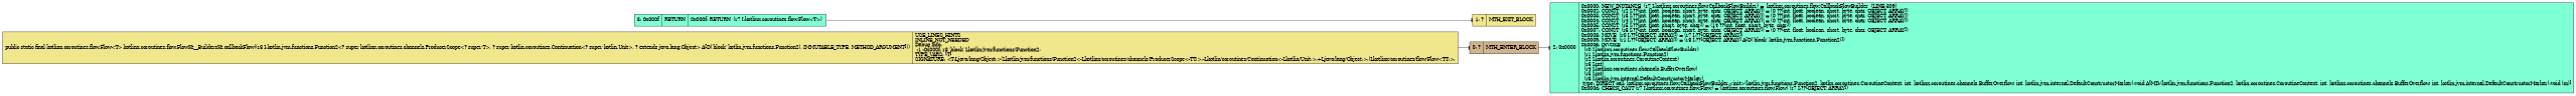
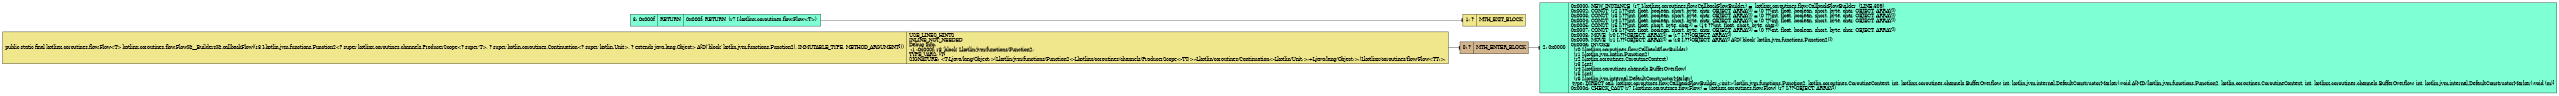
  digraph {
    rankdir=LR
    node [fillcolor=aquamarine shape=record style=filled]
    edge [arrowhead=tee]
    n1 [fillcolor=tan label="{0\:\ ?|MTH_ENTER_BLOCK\l}"]
-   n2 [label="{2\:\ 0x0000|0x0000: NEW_INSTANCE  (r7 I:kotlinx.coroutines.flow.CallbackFlowBuilder) =  kotlinx.coroutines.flow.CallbackFlowBuilder  (LINE:309)\l0x0002: CONST  (r2 I:??[int, float, boolean, short, byte, char, OBJECT, ARRAY]) = (0 ??[int, float, boolean, short, byte, char, OBJECT, ARRAY]) \l0x0003: CONST  (r3 I:??[int, float, boolean, short, byte, char, OBJECT, ARRAY]) = (0 ??[int, float, boolean, short, byte, char, OBJECT, ARRAY]) \l0x0004: CONST  (r4 I:??[int, float, boolean, short, byte, char, OBJECT, ARRAY]) = (0 ??[int, float, boolean, short, byte, char, OBJECT, ARRAY]) \l0x0005: CONST  (r5 I:??[int, float, short, byte, char]) = (14 ??[int, float, short, byte, char]) \l0x0007: CONST  (r6 I:??[int, float, boolean, short, byte, char, OBJECT, ARRAY]) = (0 ??[int, float, boolean, short, byte, char, OBJECT, ARRAY]) \l0x0008: MOVE  (r0 I:??[OBJECT, ARRAY]) = (r7 I:??[OBJECT, ARRAY]) \l0x0009: MOVE  (r1 I:??[OBJECT, ARRAY]) = (r8 I:??[OBJECT, ARRAY] A[D('block' kotlin.jvm.functions.Function2)]) \l0x000a: INVOKE  \l  (r0 I:kotlinx.coroutines.flow.CallbackFlowBuilder)\l  (r1 I:kotlin.jvm.functions.Function2)\l  (r2 I:kotlin.coroutines.CoroutineContext)\l  (r3 I:int)\l  (r4 I:kotlinx.coroutines.channels.BufferOverflow)\l  (r5 I:int)\l  (r6 I:kotlin.jvm.internal.DefaultConstructorMarker)\l type: DIRECT call: kotlinx.coroutines.flow.CallbackFlowBuilder.\<init\>(kotlin.jvm.functions.Function2, kotlin.coroutines.CoroutineContext, int, kotlinx.coroutines.channels.BufferOverflow, int, kotlin.jvm.internal.DefaultConstructorMarker):void A[MD:(kotlin.jvm.functions.Function2, kotlin.coroutines.CoroutineContext, int, kotlinx.coroutines.channels.BufferOverflow, int, kotlin.jvm.internal.DefaultConstructorMarker):void (m)]\l0x000d: CHECK_CAST (r7 I:kotlinx.coroutines.flow.Flow) = (kotlinx.coroutines.flow.Flow) (r7 I:??[OBJECT, ARRAY]) \l}"]
+   n2 [label="{2\:\ 0x0000|0x0000: NEW_INSTANCE  (r7 I:kotlinx.coroutines.flow.CallbackFlowBuilder) =  kotlinx.coroutines.flow.CallbackFlowBuilder  (LINE:309)\l0x0002: CONST  (r2 I:??[int, float, boolean, short, byte, char, OBJECT, ARRAY]) = (0 ??[int, float, boolean, short, byte, char, OBJECT, ARRAY]) \l0x0003: CONST  (r3 I:??[int, float, boolean, short, byte, char, OBJECT, ARRAY]) = (0 ??[int, float, boolean, short, byte, char, OBJECT, ARRAY]) \l0x0004: CONST  (r4 I:??[int, float, boolean, short, byte, char, OBJECT, ARRAY]) = (0 ??[int, float, boolean, short, byte, char, OBJECT, ARRAY]) \l0x0005: CONST  (r5 I:??[int, float, short, byte, char]) = (14 ??[int, float, short, byte, char]) \l0x0007: CONST  (r6 I:??[int, float, boolean, short, byte, char, OBJECT, ARRAY]) = (0 ??[int, float, boolean, short, byte, char, OBJECT, ARRAY]) \l0x0008: MOVE  (r0 I:??[OBJECT, ARRAY]) = (r7 I:??[OBJECT, ARRAY]) \l0x0009: MOVE  (r1 I:??[OBJECT, ARRAY]) = (r8 I:??[OBJECT, ARRAY] A[D('block' kotlin.jvm.functions.Function2)]) \l0x000a: INVOKE  \l  (r0 I:kotlinx.coroutines.flow.CallbackFlowBuilder)\l  (r1 I:kotlin.jvm.kotlin.Function2)\l  (r2 I:kotlin.coroutines.CoroutineContext)\l  (r3 I:int)\l  (r4 I:kotlinx.coroutines.channels.BufferOverflow)\l  (r5 I:int)\l  (r6 I:kotlin.jvm.internal.DefaultConstructorMarker)\l type: DIRECT call: kotlinx.coroutines.flow.CallbackFlowBuilder.\<init\>(kotlin.jvm.functions.Function2, kotlin.coroutines.CoroutineContext, int, kotlinx.coroutines.channels.BufferOverflow, int, kotlin.jvm.internal.DefaultConstructorMarker):void A[MD:(kotlin.jvm.functions.Function2, kotlin.coroutines.CoroutineContext, int, kotlinx.coroutines.channels.BufferOverflow, int, kotlin.jvm.internal.DefaultConstructorMarker):void (m)]\l0x000d: CHECK_CAST (r7 I:kotlinx.coroutines.flow.Flow) = (kotlinx.coroutines.flow.Flow) (r7 I:??[OBJECT, ARRAY]) \l}"]
    n3 [label="{3\:\ 0x000f|RETURN\l|0x000f: RETURN  (r7 I:kotlinx.coroutines.flow.Flow\<T\>) \l}"]
    n4 [fillcolor=khaki label="{1\:\ ?|MTH_EXIT_BLOCK\l}"]
    n5 [fillcolor=khaki label="{public static final kotlinx.coroutines.flow.Flow\<T\> kotlinx.coroutines.flow.FlowKt__BuildersKt.callbackFlow((r8 I:kotlin.jvm.functions.Function2\<? super kotlinx.coroutines.channels.ProducerScope\<? super T\>, ? super kotlin.coroutines.Continuation\<? super kotlin.Unit\>, ? extends java.lang.Object\> A[D('block' kotlin.jvm.functions.Function2), IMMUTABLE_TYPE, METHOD_ARGUMENT]))  | USE_LINES_HINTS\lINLINE_NOT_NEEDED\lDebug Info:\l  \-1 \-0x000f: r8 'block' Lkotlin\/jvm\/functions\/Function2;\lTYPE_VARS: [T]\lSIGNATURE: \<T:Ljava\/lang\/Object;\>(Lkotlin\/jvm\/functions\/Function2\<\-Lkotlinx\/coroutines\/channels\/ProducerScope\<\-TT;\>;\-Lkotlin\/coroutines\/Continuation\<\-Lkotlin\/Unit;\>;+Ljava\/lang\/Object;\>;)Lkotlinx\/coroutines\/flow\/Flow\<TT;\>;\l}"]
    n1 -> n2
    n3 -> n4
    n5 -> n1
  }
